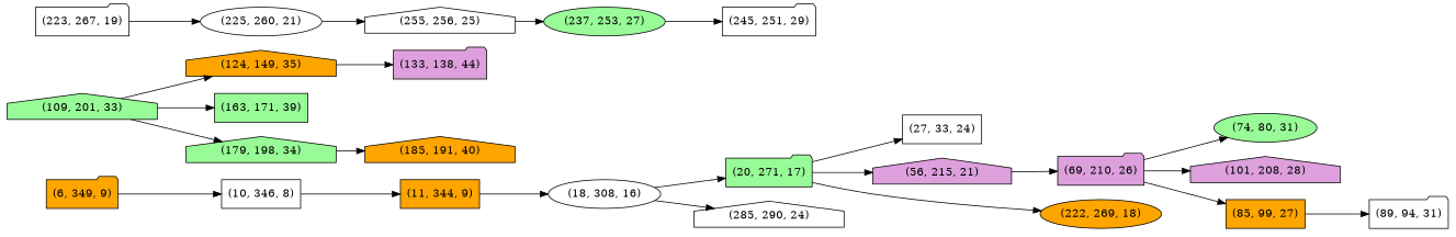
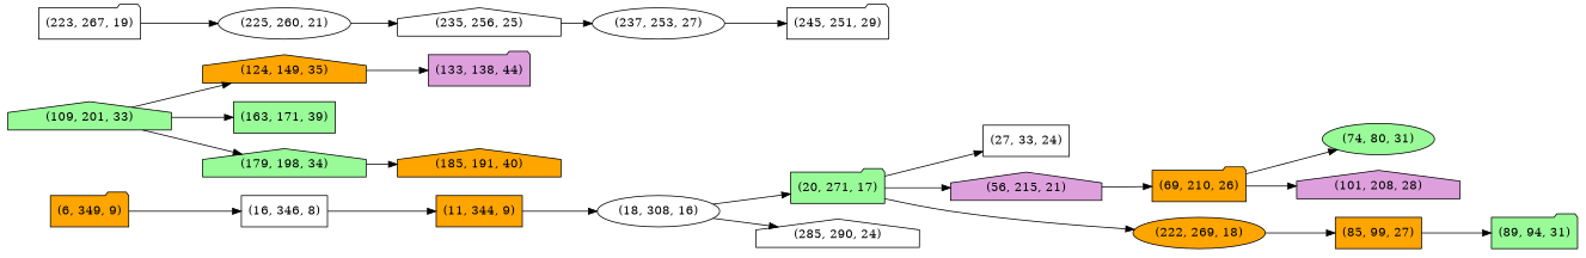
  digraph {
    rankdir=LR
    node [fillcolor=white shape=house style=filled]
    n1 [fillcolor=orange label="(6, 349, 9)" shape=folder]
-   "(10, 346, 8)" [shape=box]
+   "(10, 346, 8)" [shape=box label="(16, 346, 8)"]
    "(11, 344, 9)" [fillcolor=orange shape=box]
    "(18, 308, 16)" [shape=ellipse]
    "(20, 271, 17)" [fillcolor=palegreen shape=folder]
    "(285, 290, 24)"
    "(27, 33, 24)" [shape=box]
    "(56, 215, 21)" [fillcolor=plum]
    "(222, 269, 18)" [fillcolor=orange shape=ellipse]
-   "(69, 210, 26)" [fillcolor=plum shape=folder]
+   "(69, 210, 26)" [fillcolor=orange shape=folder]
    "(74, 80, 31)" [fillcolor=palegreen shape=ellipse]
    "(85, 99, 27)" [fillcolor=orange shape=box]
    "(101, 208, 28)" [fillcolor=plum]
-   "(89, 94, 31)" [shape=folder]
+   "(89, 94, 31)" [fillcolor=palegreen shape=folder]
    "(109, 201, 33)" [fillcolor=palegreen]
    "(124, 149, 35)" [fillcolor=orange]
    "(163, 171, 39)" [fillcolor=palegreen shape=box]
    "(179, 198, 34)" [fillcolor=palegreen]
    "(133, 138, 44)" [fillcolor=plum shape=folder]
    "(185, 191, 40)" [fillcolor=orange]
    "(223, 267, 19)" [shape=folder]
    "(225, 260, 21)" [shape=ellipse]
-   "(235, 256, 25)" [label="(255, 256, 25)"]
-   "(237, 253, 27)" [fillcolor=palegreen shape=ellipse]
+   "(235, 256, 25)"
+   "(237, 253, 27)" [shape=ellipse]
    "(245, 251, 29)" [shape=folder]
    n1 -> "(10, 346, 8)"
    "(10, 346, 8)" -> "(11, 344, 9)"
    "(11, 344, 9)" -> "(18, 308, 16)"
    "(18, 308, 16)" -> "(20, 271, 17)"
    "(18, 308, 16)" -> "(285, 290, 24)"
    "(20, 271, 17)" -> "(27, 33, 24)"
    "(20, 271, 17)" -> "(56, 215, 21)"
    "(20, 271, 17)" -> "(222, 269, 18)"
    "(56, 215, 21)" -> "(69, 210, 26)"
    "(69, 210, 26)" -> "(74, 80, 31)"
-   "(69, 210, 26)" -> "(85, 99, 27)"
+   "(222, 269, 18)" -> "(85, 99, 27)"
    "(69, 210, 26)" -> "(101, 208, 28)"
    "(85, 99, 27)" -> "(89, 94, 31)"
    "(109, 201, 33)" -> "(124, 149, 35)"
    "(109, 201, 33)" -> "(163, 171, 39)"
    "(109, 201, 33)" -> "(179, 198, 34)"
    "(124, 149, 35)" -> "(133, 138, 44)"
    "(179, 198, 34)" -> "(185, 191, 40)"
    "(223, 267, 19)" -> "(225, 260, 21)"
    "(225, 260, 21)" -> "(235, 256, 25)"
    "(235, 256, 25)" -> "(237, 253, 27)"
    "(237, 253, 27)" -> "(245, 251, 29)"
  }
